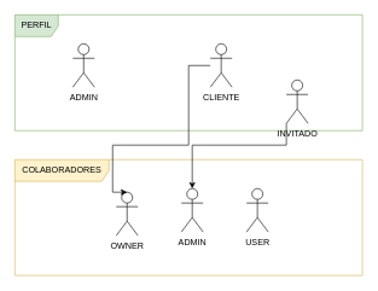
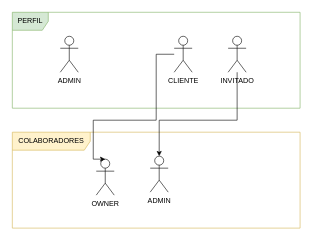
  <mxCell id="0" />
  <mxCell id="1" parent="0" />
  <mxCell id="2" value="CLIENTE" style="shape=umlActor;verticalLabelPosition=bottom;verticalAlign=top;html=1;" parent="1" vertex="1"><mxGeometry x="290" y="60" width="30" height="60" as="geometry" /></mxCell>
  <mxCell id="3" value="PERFIL" style="shape=umlFrame;whiteSpace=wrap;html=1;pointerEvents=0;fillColor=#d5e8d4;strokeColor=#82b366;" parent="1" vertex="1"><mxGeometry x="20" y="20" width="480" height="160" as="geometry" /></mxCell>
  <mxCell id="4" value="ADMIN" style="shape=umlActor;verticalLabelPosition=bottom;verticalAlign=top;html=1;" parent="1" vertex="1"><mxGeometry x="100" y="60" width="30" height="60" as="geometry" /></mxCell>
  <mxCell id="5" value="COLABORADORES" style="shape=umlFrame;whiteSpace=wrap;html=1;pointerEvents=0;fillColor=#fff2cc;strokeColor=#d6b656;width=130;height=30;" parent="1" vertex="1"><mxGeometry x="20" y="220" width="480" height="160" as="geometry" /></mxCell>
  <mxCell id="6" value="OWNER" style="shape=umlActor;verticalLabelPosition=bottom;verticalAlign=top;html=1;" parent="1" vertex="1"><mxGeometry x="160" y="265" width="30" height="60" as="geometry" /></mxCell>
  <mxCell id="7" value="ADMIN" style="shape=umlActor;verticalLabelPosition=bottom;verticalAlign=top;html=1;" parent="1" vertex="1"><mxGeometry x="250" y="260" width="30" height="60" as="geometry" /></mxCell>
- <mxCell id="8" value="INVITADO" style="shape=umlActor;verticalLabelPosition=bottom;verticalAlign=top;html=1;" parent="1" vertex="1"><mxGeometry x="395" y="110" width="30" height="60" as="geometry" /></mxCell>
- <mxCell id="9" value="USER" style="shape=umlActor;verticalLabelPosition=bottom;verticalAlign=top;html=1;" parent="1" vertex="1"><mxGeometry x="340" y="260" width="30" height="60" as="geometry" /></mxCell>
+ <mxCell id="8" value="INVITADO" style="shape=umlActor;verticalLabelPosition=bottom;verticalAlign=top;html=1;" parent="1" vertex="1"><mxGeometry x="380" y="60" width="30" height="60" as="geometry" /></mxCell>
  <mxCell id="10" style="edgeStyle=orthogonalEdgeStyle;rounded=0;orthogonalLoop=1;jettySize=auto;html=1;entryX=0.5;entryY=0;entryDx=0;entryDy=0;entryPerimeter=0;" parent="1" source="2" target="6" edge="1"><mxGeometry relative="1" as="geometry"><Array as="points"><mxPoint x="260" y="90" /><mxPoint x="260" y="200" /><mxPoint x="155" y="200" /></Array></mxGeometry></mxCell>
  <mxCell id="11" style="edgeStyle=orthogonalEdgeStyle;rounded=0;orthogonalLoop=1;jettySize=auto;html=1;entryX=0.5;entryY=0;entryDx=0;entryDy=0;entryPerimeter=0;" parent="1" source="8" target="7" edge="1"><mxGeometry relative="1" as="geometry"><Array as="points"><mxPoint x="395" y="200" /><mxPoint x="265" y="200" /></Array></mxGeometry></mxCell>
